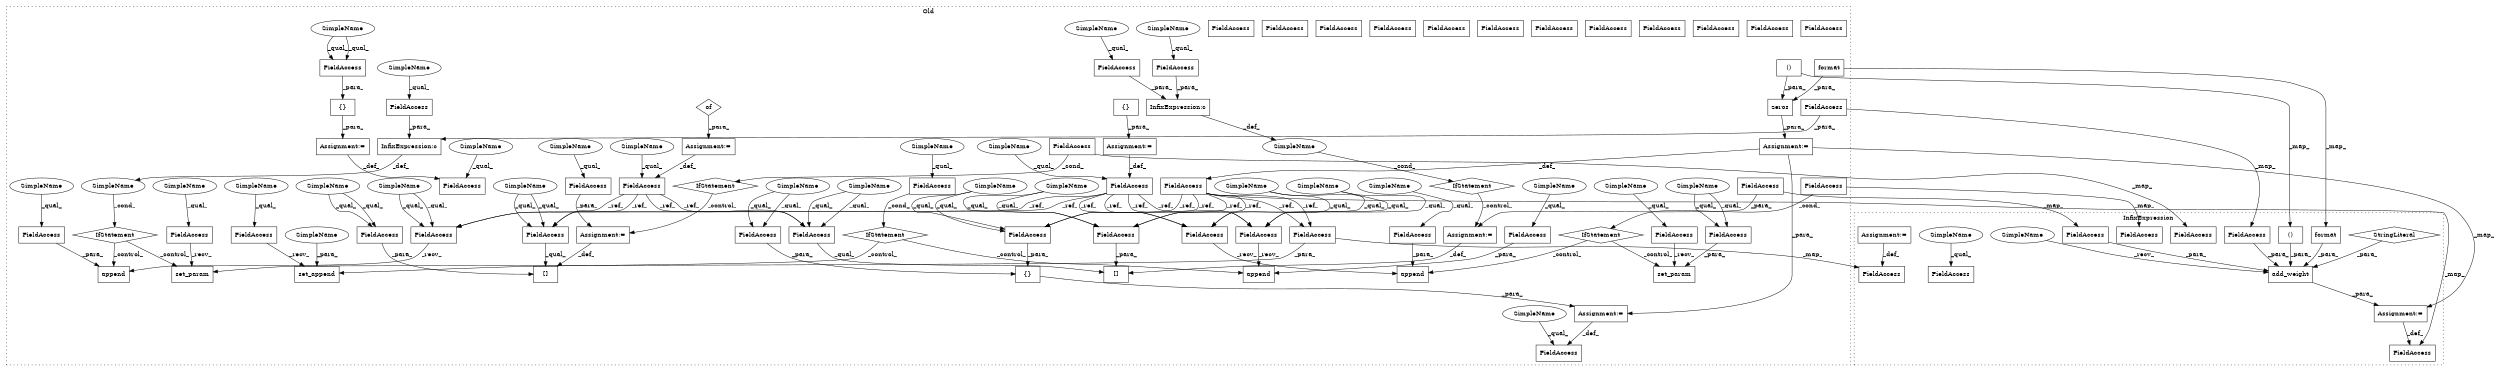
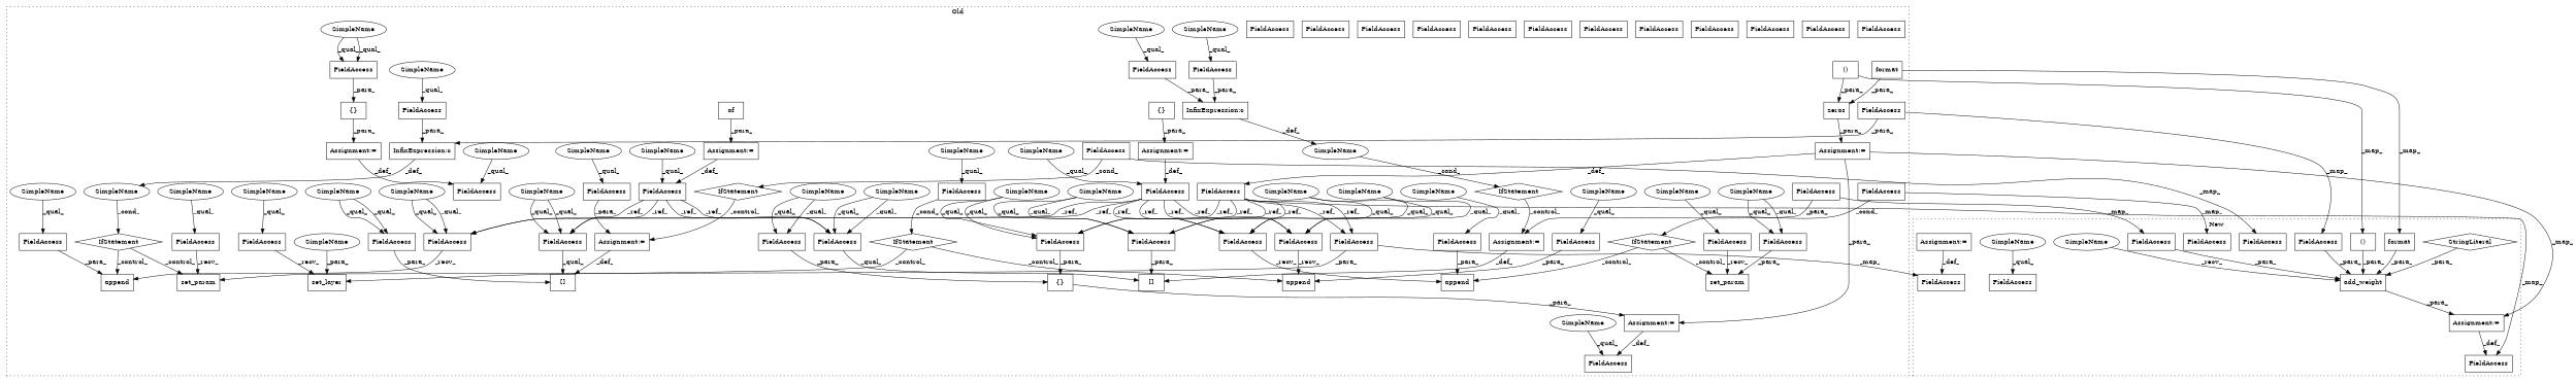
  digraph {
    node [a=22 l=4 s=8952 shape=box]
    n1 [a=2 l="17,1" label="[]" s="9033,9056"]
    n2 [a=106 l=55 label="()" s=8175]
    n3 [a=4 l="1,1" label="{}" s="8305,8319"]
    n4 [a=2 l="17,1" label="[]" s="8935,8958"]
    n5 [l=22 label=FieldAccess s=8265]
    n6 [l=6 label=FieldAccess]
    n7 [l=6 label=FieldAccess s=8313]
    n8 [l=17 label=FieldAccess s=8402]
    n9 [a=4 l=2 label="{}" s=8437]
    n10 [l=16 label=FieldAccess s=8935]
    n11 [l=16 label=FieldAccess s=9033]
    n12 [l=6 label=FieldAccess s=8306]
    n13 [l=16 label=FieldAccess s=8873]
    n14 [l=17 label=FieldAccess s=8666]
    n15 [l=6 label=FieldAccess s=8383]
    n16 [l=25 label=FieldAccess s=8761]
    n17 [l=17 label=FieldAccess s=8521]
    n18 [l=9 label=FieldAccess s=8581]
    n19 [a=32 l="7,1" label=format s="8239,8255"]
    n20 [l=9 label=FieldAccess s=8993]
    n21 [l=17 label=FieldAccess s=8810]
    n22 [l=25 label=FieldAccess s=8726]
    n23 [l=18 label=FieldAccess s=8546]
    n24 [l=18 label=FieldAccess s=8622]
    n25 [l=25 label=FieldAccess s=8835]
    n26 [l=22 label=FieldAccess s=8342]
    n27 [l=17 label=FieldAccess s=8960]
    n28 [l=17 label=FieldAccess s=9006]
-   n29 [a=32 label=of s=8894 shape=diamond]
+   n29 [a=32 label=of s=8894]
    n30 [a=32 l="13,1" label=zeros s="8162,8256"]
    n31 [a=7 l=1 label="Assignment:=" s=8419]
    n32 [a=7 l=1 label="Assignment:=" s=8959]
    n33 [a=25 l="4,2" label=IfStatement s="8904,8925" shape=diamond]
    n34 [a=7 l=1 label="Assignment:=" s=8287]
    n35 [a=7 l=1 label="Assignment:=" s=8889]
    n36 [a=32 l="7,1" label=append s="8539,8564"]
    n37 [a=25 l="4,2" label=IfStatement s="8445,8467" shape=diamond]
    n38 [l=17 label=FieldAccess s=8908]
    n39 [l=17 label=FieldAccess s=9058]
    n40 [l=6 label=FieldAccess s=8141]
    n41 [a=7 l=1 label="Assignment:=" s=8147]
    n42 [a=27 label="InfixExpression:c" s=9002]
    n43 [a=27 label="InfixExpression:c" s=8590]
    n44 [l=18 label=FieldAccess s=8477]
    n45 [l=6 label=FieldAccess s=9050]
-   n46 [a=32 l="10,1" label=set_append s="8787,8801"]
+   n46 [a=32 l="10,1" label=set_layer s="8787,8801"]
    n47 [a=25 l="4,2" label=IfStatement s="8989,9023" shape=diamond]
    n48 [a=32 l="7,1" label=append s="8828,8860"]
    n49 [a=25 l="4,2" label=IfStatement s="8577,8612" shape=diamond]
    n50 [l=6 label=FieldAccess s=8651]
    n51 [a=25 l="4,2" label=IfStatement s="8722,8751" shape=diamond]
    n52 [a=7 l=1 label="Assignment:=" s=8364]
    n53 [l=18 label=FieldAccess s=8449]
    n54 [l=6 label=FieldAccess s=8506]
    n55 [a=4 l="1,1" label="{}" s="8382,8389"]
    n56 [a=32 l="10,1" label=set_param s="8496,8512"]
    n57 [a=42 label=SimpleName shape=ellipse l="" s=""]
    n58 [a=32 l="7,1" label=append s="8684,8709"]
    n59 [l=18 label=FieldAccess s=8691]
    n60 [a=42 label=SimpleName shape=ellipse l="" s=""]
    n61 [a=7 l=1 label="Assignment:=" s=9057]
    n62 [a=32 l="10,1" label=set_param s="8641,8657"]
    n63 [l=18 label=FieldAccess s=8594]
    n64 [a=42 label=SimpleName s=8935 shape=ellipse]
    n65 [a=42 label=SimpleName s=9033 shape=ellipse]
    n66 [a=42 label=SimpleName s=8835 shape=ellipse]
    n67 [a=42 label=SimpleName s=8810 shape=ellipse]
    n68 [a=42 label=SimpleName s=8506 shape=ellipse]
    n69 [a=42 label=SimpleName s=8726 shape=ellipse]
    n70 [a=42 label=SimpleName s=8383 shape=ellipse]
    n71 [a=42 label=SimpleName s=8306 shape=ellipse]
    n72 [a=42 label=SimpleName s=8761 shape=ellipse]
    n73 [a=42 label=SimpleName s=9006 shape=ellipse]
    n74 [a=42 label=SimpleName s=8666 shape=ellipse]
    n75 [a=42 label=SimpleName s=8521 shape=ellipse]
    n76 [a=42 label=SimpleName s=8342 shape=ellipse]
    n77 [a=42 label=SimpleName s=8477 shape=ellipse]
    n78 [a=42 label=SimpleName s=8622 shape=ellipse]
    n79 [a=42 label=SimpleName s=8313 shape=ellipse]
    n80 [a=42 label=SimpleName s=8402 shape=ellipse]
    n81 [a=42 label=SimpleName s=8797 shape=ellipse]
    n82 [a=42 label=SimpleName s=8691 shape=ellipse]
    n83 [a=42 label=SimpleName s=8873 shape=ellipse]
    n84 [a=42 label=SimpleName s=8546 shape=ellipse]
    n85 [a=42 label=SimpleName s=8581 shape=ellipse]
    n86 [a=42 label=SimpleName shape=ellipse]
    n87 [a=42 label=SimpleName s=8993 shape=ellipse]
    n88 [a=42 label=SimpleName s=8265 shape=ellipse]
    n89 [a=42 label=SimpleName s=8960 shape=ellipse]
    n90 [a=42 label=SimpleName s=9050 shape=ellipse]
    n91 [l=16 label=FieldAccess s=9033]
    n92 [l=16 label=FieldAccess s=8935]
    n93 [l=6 label=FieldAccess s=8506]
    n94 [l=6 label=FieldAccess s=8383]
    n95 [l=6 label=FieldAccess s=8306]
    n96 [l=6 label=FieldAccess]
    n97 [l=17 label=FieldAccess s=8810]
    n98 [l=17 label=FieldAccess s=8666]
    n99 [l=17 label=FieldAccess s=8521]
    n100 [l=6 label=FieldAccess s=8313]
    n101 [l=6 label=FieldAccess s=9050]
    n102 [l=6 label=FieldAccess s=8651]
    n103 [a=32 l="18,1" label=add_weight s="7540,7683"]
    n104 [a=45 l=6 label=StringLiteral s=7615 shape=diamond]
    n105 [a=106 l=55 label="()" s=7558]
    n106 [l=9 label=FieldAccess s=7427]
    n107 [a=32 l="7,1" label=format s="7629,7645"]
    n108 [l=17 label=FieldAccess s=7481]
    n109 [l=17 label=FieldAccess s=7666]
    n110 [l=6 label=FieldAccess s=7528]
    n111 [a=7 l=1 label="Assignment:=" s=7534]
    n112 [l=6 label=FieldAccess s=7706]
    n113 [l=18 label=FieldAccess s=7462]
    n114 [a=7 l=1 label="Assignment:=" s=7712]
    n115 [l=18 label=FieldAccess s=7647]
    n116 [a=42 label=SimpleName s=7427 shape=ellipse]
    n117 [a=42 label=SimpleName s=7535 shape=ellipse]
    subgraph cluster_1 {
      label=Old
      style=dotted
      n1
      n2
      n3
      n4
      n5
      n6
      n7
      n8
      n9
      n10
      n11
      n12
      n13
      n14
      n15
      n16
      n17
      n18
      n19
      n20
      n21
      n22
      n23
      n24
      n25
      n26
      n27
      n28
      n29
      n30
      n31
      n32
      n33
      n34
      n35
      n36
      n37
      n38
      n39
      n40
      n41
      n42
      n43
      n44
      n45
      n46
      n47
      n48
      n49
      n50
      n51
      n52
      n53
      n54
      n55
      n56
      n57
      n58
      n59
      n60
      n61
      n62
      n63
      n64
      n65
      n66
      n67
      n68
      n69
      n70
      n71
      n72
      n73
      n74
      n75
      n76
      n77
      n78
      n79
      n80
      n81
      n82
      n83
      n84
      n85
      n86
      n87
      n88
      n89
      n90
      n91
      n92
      n93
      n94
      n95
      n96
      n97
      n98
      n99
      n100
      n101
      n102
    }
    subgraph cluster_2 {
-     label=InfixExpression
+     label=New
      style=dotted
      n103
      n104
      n105
      n106
      n107
      n108
      n109
      n110
      n111
      n112
      n113
      n114
      n115
      n116
      n117
    }
    n2 -> n30 [label=_para_]
    n2 -> n105 [label=_map_]
    n3 -> n34 [label=_para_]
    n8 -> n97 [label=_ref_]
    n8 -> n97 [label=_ref_]
    n8 -> n98 [label=_ref_]
    n8 -> n98 [label=_ref_]
    n8 -> n99 [label=_ref_]
    n8 -> n99 [label=_ref_]
    n9 -> n31 [label=_para_]
    n13 -> n91 [label=_ref_]
    n13 -> n91 [label=_ref_]
    n13 -> n92 [label=_ref_]
    n13 -> n92 [label=_ref_]
    n16 -> n46 [label=_recv_]
    n18 -> n43 [label=_para_]
    n19 -> n30 [label=_para_]
    n19 -> n107 [label=_map_]
    n20 -> n42 [label=_para_]
    n22 -> n51 [label=_cond_]
    n23 -> n36 [label=_para_]
    n24 -> n62 [label=_recv_]
    n25 -> n48 [label=_para_]
    n27 -> n32 [label=_para_]
    n28 -> n42 [label=_para_]
    n29 -> n35 [label=_para_]
    n30 -> n41 [label=_para_]
    n31 -> n8 [label=_def_]
    n32 -> n4 [label=_def_]
    n33 -> n32 [label=_control_]
    n34 -> n5 [label=_def_]
    n35 -> n13 [label=_def_]
    n37 -> n36 [label=_control_]
    n37 -> n56 [label=_control_]
    n38 -> n33 [label=_cond_]
    n38 -> n108 [label=_map_]
    n39 -> n61 [label=_para_]
    n39 -> n109 [label=_map_]
    n40 -> n100 [label=_ref_]
    n40 -> n100 [label=_ref_]
    n40 -> n101 [label=_ref_]
    n40 -> n101 [label=_ref_]
    n40 -> n102 [label=_ref_]
    n40 -> n102 [label=_ref_]
    n40 -> n110 [label=_map_]
    n41 -> n34 [label=_para_]
    n41 -> n40 [label=_def_]
    n41 -> n111 [label=_map_]
    n42 -> n60 [label=_def_]
    n43 -> n57 [label=_def_]
    n44 -> n56 [label=_recv_]
    n47 -> n61 [label=_control_]
    n49 -> n58 [label=_control_]
    n49 -> n62 [label=_control_]
    n51 -> n46 [label=_control_]
    n51 -> n48 [label=_control_]
    n52 -> n26 [label=_def_]
    n53 -> n37 [label=_cond_]
    n53 -> n113 [label=_map_]
    n55 -> n52 [label=_para_]
    n57 -> n49 [label=_cond_]
    n59 -> n58 [label=_para_]
    n60 -> n47 [label=_cond_]
    n61 -> n1 [label=_def_]
    n63 -> n43 [label=_para_]
    n63 -> n115 [label=_map_]
    n64 -> n92 [label=_qual_]
    n64 -> n92 [label=_qual_]
    n65 -> n91 [label=_qual_]
    n65 -> n91 [label=_qual_]
    n66 -> n25 [label=_qual_]
    n67 -> n97 [label=_qual_]
    n67 -> n97 [label=_qual_]
    n68 -> n93 [label=_qual_]
    n68 -> n93 [label=_qual_]
    n69 -> n22 [label=_qual_]
    n70 -> n94 [label=_qual_]
    n70 -> n94 [label=_qual_]
    n71 -> n95 [label=_qual_]
    n71 -> n95 [label=_qual_]
    n72 -> n16 [label=_qual_]
    n73 -> n28 [label=_qual_]
    n74 -> n98 [label=_qual_]
    n74 -> n98 [label=_qual_]
    n75 -> n99 [label=_qual_]
    n75 -> n99 [label=_qual_]
    n76 -> n26 [label=_qual_]
    n77 -> n44 [label=_qual_]
    n78 -> n24 [label=_qual_]
    n79 -> n100 [label=_qual_]
    n79 -> n100 [label=_qual_]
    n80 -> n8 [label=_qual_]
    n81 -> n46 [label=_para_]
    n82 -> n59 [label=_qual_]
    n83 -> n13 [label=_qual_]
    n84 -> n23 [label=_qual_]
    n85 -> n18 [label=_qual_]
    n86 -> n96 [label=_qual_]
    n86 -> n96 [label=_qual_]
    n87 -> n20 [label=_qual_]
    n88 -> n5 [label=_qual_]
    n89 -> n27 [label=_qual_]
    n90 -> n101 [label=_qual_]
    n90 -> n101 [label=_qual_]
    n91 -> n1 [label=_qual_]
    n92 -> n4 [label=_qual_]
    n93 -> n56 [label=_para_]
    n94 -> n55 [label=_para_]
    n95 -> n3 [label=_para_]
    n96 -> n4 [label=_para_]
    n97 -> n48 [label=_recv_]
    n98 -> n58 [label=_recv_]
    n99 -> n36 [label=_recv_]
    n100 -> n3 [label=_para_]
    n101 -> n1 [label=_para_]
    n102 -> n62 [label=_para_]
    n102 -> n112 [label=_map_]
    n103 -> n111 [label=_para_]
    n104 -> n103 [label=_para_]
    n105 -> n103 [label=_para_]
    n107 -> n103 [label=_para_]
    n109 -> n103 [label=_para_]
    n111 -> n110 [label=_def_]
    n114 -> n112 [label=_def_]
    n115 -> n103 [label=_para_]
    n116 -> n106 [label=_qual_]
    n117 -> n103 [label=_recv_]
  }
